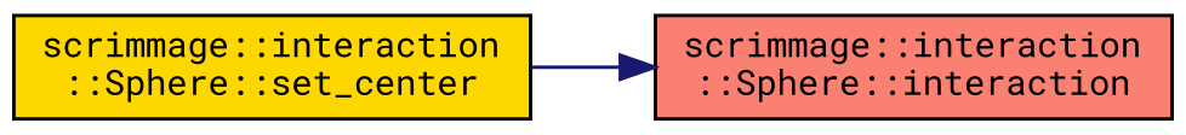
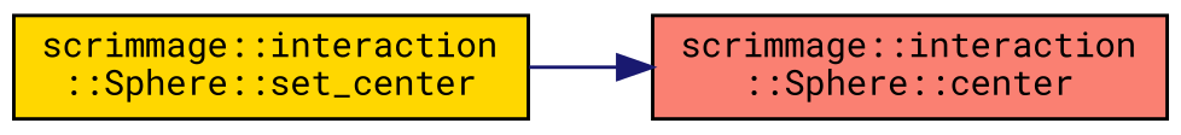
  digraph {
    rankdir=RL
    fontname="Roboto Mono"
    node [color=black fontname="Roboto Mono" fontsize=10 shape=record style=filled]
-   n1 [fillcolor=salmon fontcolor=black height=0.2 label="scrimmage::interaction\l::Sphere::interaction" width=0.4]
+   n1 [fillcolor=salmon fontcolor=black height=0.2 label="scrimmage::interaction\l::Sphere::center" width=0.4]
    n2 [fillcolor=gold height=0.2 label="scrimmage::interaction\l::Sphere::set_center" width=0.4]
    n1 -> n2 [color=midnightblue dir=back fontname="Roboto Mono" fontsize=10 labelfontname=Helvetica labelfontsize=10 style=solid]
  }
